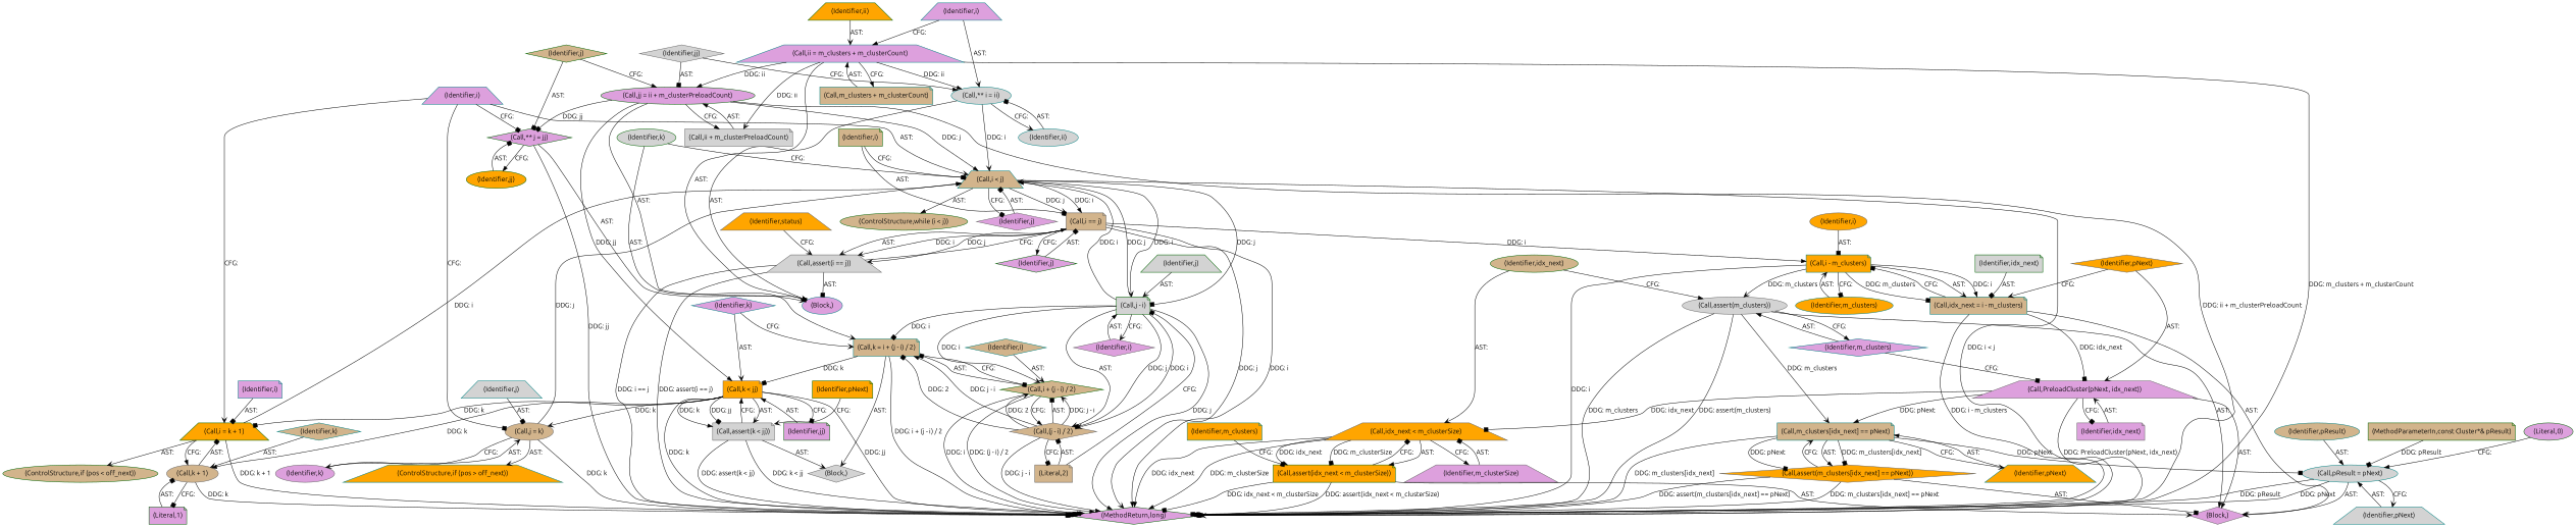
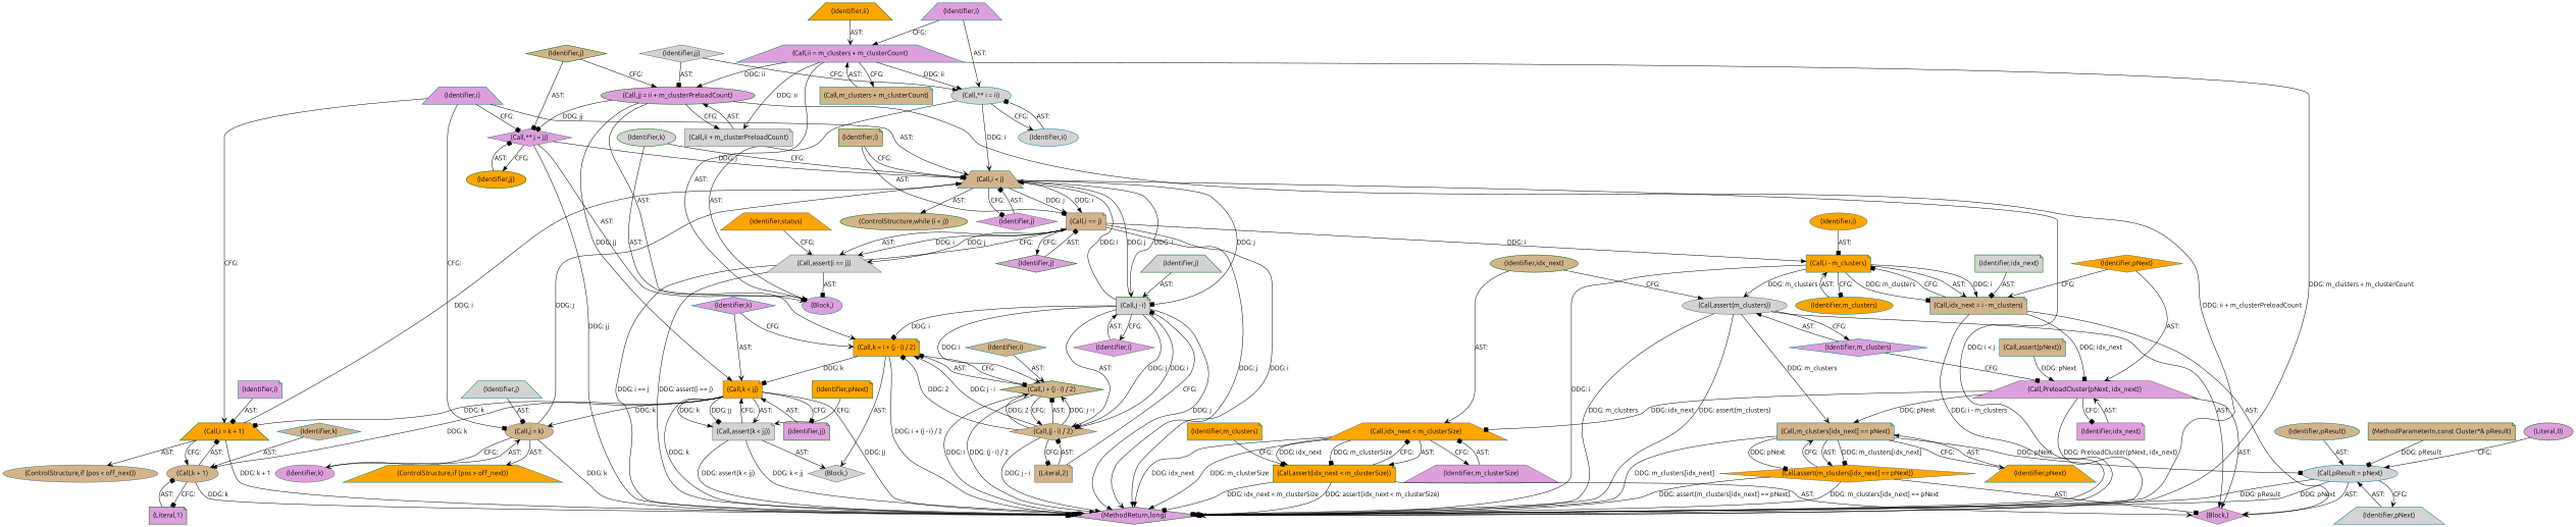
  digraph {
    fontname=Ubuntu
    node [color=teal fillcolor=tan fontname=Ubuntu shape=note style=filled]
    edge [arrowhead=box fontname=Ubuntu]
    n1 [label="(Call,i < j)" shape=trapezium]
    n2 [color=darkgreen fillcolor=lightgrey label="(Call,j - i)"]
    n3 [color=gray40 label="(Call,i == j)"]
    n4 [color=darkgreen label="(ControlStructure,while (i < j))" shape=ellipse]
    n5 [color=darkgreen fillcolor=plum label="(MethodReturn,long)" shape=diamond]
    n6 [color=gray40 fillcolor=plum label="(Identifier,j)" shape=diamond]
-   n7 [label="(Call,k = i + (j - i) / 2)"]
+   n7 [fillcolor=orange label="(Call,k = i + (j - i) / 2)"]
    n8 [color=darkgreen label="(Call,i + (j - i) / 2)" shape=diamond]
    n9 [color=gray40 label="(Call,(j - i) / 2)" shape=diamond]
    n10 [color=gray40 fillcolor=plum label="(Identifier,i)" shape=diamond]
    n11 [color=gray40 fillcolor=lightgrey label="(Call,assert(i == j))" shape=trapezium]
    n12 [fillcolor=orange label="(Call,i - m_clusters)"]
    n13 [color=darkgreen fillcolor=plum label="(Identifier,j)" shape=diamond]
    n14 [color=darkgreen fillcolor=orange label="(Call,i = k + 1)" shape=trapezium]
    n15 [color=gray40 label="(Call,k + 1)" shape=ellipse]
-   n16 [color=darkgreen label="(ControlStructure,if (pos < off_next))" shape=ellipse]
+   n16 [color=gray40 label="(ControlStructure,if (pos < off_next))" shape=ellipse]
    n17 [color=darkgreen fillcolor=plum label="(Literal,1)"]
    n18 [color=gray40 fillcolor=orange label="(Call,k < jj)"]
    n19 [color=gray40 label="(Call,j = k)" shape=ellipse]
    n20 [color=gray40 fillcolor=lightgrey label="(Call,assert(k < jj))"]
    n21 [color=darkgreen fillcolor=plum label="(Identifier,jj)"]
    n22 [color=gray40 fillcolor=plum label="(Identifier,k)" shape=ellipse]
    n23 [fillcolor=orange label="(ControlStructure,if (pos > off_next))" shape=trapezium]
    n24 [color=gray40 fillcolor=lightgrey label="(Block,)" shape=diamond]
    n25 [color=gray40 label="(Literal,2)"]
    n26 [fillcolor=lightgrey label="(Call,** i = ii)" shape=ellipse]
    n27 [fillcolor=lightgrey label="(Identifier,ii)" shape=ellipse]
    n28 [fillcolor=plum label="(Block,)" shape=ellipse]
    n29 [fillcolor=plum label="(Call,ii = m_clusters + m_clusterCount)" shape=trapezium]
    n30 [color=darkgreen fillcolor=plum label="(Call,jj = ii + m_clusterPreloadCount)" shape=ellipse]
    n31 [color=gray40 fillcolor=lightgrey label="(Call,ii + m_clusterPreloadCount)"]
    n32 [label="(Call,m_clusters + m_clusterCount)"]
-   n33 [color=darkgreen fillcolor=plum label="(Call,** j = jj)" shape=diamond]
+   n33 [color=gray40 fillcolor=plum label="(Call,** j = jj)" shape=diamond]
    n34 [color=darkgreen fillcolor=orange label="(Identifier,jj)" shape=ellipse]
    n35 [label="(Call,idx_next = i - m_clusters)"]
    n36 [color=gray40 fillcolor=lightgrey label="(Call,assert(m_clusters))" shape=ellipse]
    n37 [fillcolor=orange label="(Identifier,m_clusters)" shape=ellipse]
    n38 [color=gray40 fillcolor=plum label="(Call,PreloadCluster(pNext, idx_next))" shape=trapezium]
    n39 [color=gray40 fillcolor=plum label="(Block,)" shape=diamond]
    n40 [label="(Call,m_clusters[idx_next] == pNext)"]
    n41 [fillcolor=plum label="(Identifier,m_clusters)" shape=diamond]
    n42 [color=gray40 fillcolor=orange label="(Call,idx_next < m_clusterSize)" shape=trapezium]
    n43 [color=gray40 fillcolor=plum label="(Identifier,idx_next)"]
    n44 [color=darkgreen fillcolor=orange label="(Call,assert(idx_next < m_clusterSize))"]
    n45 [color=gray40 fillcolor=plum label="(Identifier,m_clusterSize)" shape=trapezium]
    n46 [color=gray40 fillcolor=orange label="(Call,assert(m_clusters[idx_next] == pNext))" shape=diamond]
    n47 [fillcolor=lightgrey label="(Call,pResult = pNext)" shape=ellipse]
    n48 [fillcolor=orange label="(Identifier,pNext)" shape=trapezium]
    n49 [fillcolor=lightgrey label="(Identifier,pNext)" shape=trapezium]
    n50 [color=darkgreen label="(Identifier,idx_next)" shape=ellipse]
    n51 [color=darkgreen fillcolor=orange label="(Identifier,pNext)"]
    n52 [color=darkgreen fillcolor=orange label="(Identifier,ii)" shape=trapezium]
    n53 [label="(Identifier,k)" shape=diamond]
    n54 [color=gray40 fillcolor=orange label="(Identifier,i)" shape=ellipse]
    n55 [color=darkgreen label="(Identifier,j)" shape=diamond]
    n56 [label="(Identifier,pResult)" shape=ellipse]
    n57 [fillcolor=plum label="(Identifier,i)" shape=trapezium]
    n58 [label="(Identifier,i)" shape=diamond]
    n59 [color=darkgreen fillcolor=lightgrey label="(Identifier,j)" shape=trapezium]
    n60 [fillcolor=plum label="(Identifier,k)" shape=diamond]
    n61 [fillcolor=plum label="(Identifier,i)"]
    n62 [color=darkgreen fillcolor=lightgrey label="(Identifier,idx_next)"]
    n63 [fillcolor=plum label="(Identifier,i)" shape=trapezium]
    n64 [color=gray40 fillcolor=orange label="(Identifier,pNext)" shape=diamond]
    n65 [color=darkgreen label="(MethodParameterIn,const Cluster*& pResult)"]
    n66 [color=darkgreen label="(Identifier,i)"]
    n67 [color=gray40 fillcolor=lightgrey label="(Identifier,jj)" shape=diamond]
+   n68 [label="(Call,assert(pNext))"]
    n69 [fillcolor=lightgrey label="(Identifier,j)" shape=trapezium]
    n70 [color=gray40 fillcolor=orange label="(Identifier,status)" shape=trapezium]
    n71 [color=darkgreen fillcolor=plum label="(Literal,0)" shape=ellipse]
    n72 [fillcolor=orange label="(Identifier,m_clusters)"]
    n73 [color=darkgreen fillcolor=lightgrey label="(Identifier,k)" shape=ellipse]
    n1 -> n2 [label="DDG: j"]
    n1 -> n2 [arrowhead=vee label="DDG: i"]
    n1 -> n3 [arrowhead=normal label="DDG: i"]
    n1 -> n3 [arrowhead=vee label="DDG: j"]
    n1 -> n4 [arrowhead=normal label="AST: "]
    n1 -> n5 [label="DDG: i < j"]
    n1 -> n6 [label="CFG: "]
    n2 -> n1 [arrowhead=normal label="DDG: i"]
    n2 -> n1 [arrowhead=vee label="DDG: j"]
    n2 -> n5 [arrowhead=normal label="DDG: j"]
    n2 -> n7 [label="DDG: i"]
    n2 -> n8 [arrowhead=vee label="DDG: i"]
    n2 -> n9 [arrowhead=vee label="AST: "]
    n2 -> n9 [label="DDG: j"]
    n2 -> n9 [arrowhead=vee label="DDG: i"]
    n2 -> n10 [arrowhead=vee label="CFG: "]
    n3 -> n5 [arrowhead=vee label="DDG: j"]
    n3 -> n5 [arrowhead=normal label="DDG: i"]
    n3 -> n11 [arrowhead=vee label="AST: "]
    n3 -> n11 [arrowhead=vee label="DDG: i"]
    n3 -> n11 [arrowhead=vee label="DDG: j"]
    n3 -> n12 [arrowhead=normal label="DDG: i"]
    n3 -> n13 [arrowhead=normal label="CFG: "]
    n6 -> n1 [label="AST: "]
    n7 -> n5 [label="DDG: i + (j - i) / 2"]
    n7 -> n8 [label="CFG: "]
    n7 -> n18 [label="DDG: k"]
    n7 -> n24 [arrowhead=vee label="AST: "]
    n8 -> n5 [arrowhead=normal label="DDG: (j - i) / 2"]
    n8 -> n5 [arrowhead=normal label="DDG: i"]
    n8 -> n7 [label="AST: "]
    n8 -> n9 [arrowhead=normal label="CFG: "]
    n9 -> n5 [arrowhead=normal label="DDG: j - i"]
    n9 -> n7 [arrowhead=normal label="DDG: j - i"]
    n9 -> n7 [label="DDG: 2"]
    n9 -> n8 [label="AST: "]
    n9 -> n8 [arrowhead=vee label="DDG: j - i"]
    n9 -> n8 [arrowhead=vee label="DDG: 2"]
    n9 -> n25 [label="CFG: "]
    n10 -> n2 [arrowhead=normal label="AST: "]
    n11 -> n3 [arrowhead=normal label="CFG: "]
    n11 -> n5 [arrowhead=vee label="DDG: i == j"]
    n11 -> n5 [label="DDG: assert(i == j)"]
    n11 -> n28 [label="AST: "]
    n12 -> n5 [arrowhead=vee label="DDG: i"]
    n12 -> n35 [arrowhead=vee label="AST: "]
    n12 -> n35 [arrowhead=normal label="DDG: i"]
    n12 -> n35 [label="DDG: m_clusters"]
    n12 -> n36 [arrowhead=vee label="DDG: m_clusters"]
    n12 -> n37 [label="CFG: "]
    n13 -> n3 [label="AST: "]
    n14 -> n1 [arrowhead=normal label="DDG: i"]
    n14 -> n5 [label="DDG: k + 1"]
    n14 -> n15 [arrowhead=normal label="CFG: "]
    n14 -> n16 [arrowhead=vee label="AST: "]
    n15 -> n5 [arrowhead=normal label="DDG: k"]
    n15 -> n14 [label="AST: "]
    n15 -> n17 [label="CFG: "]
    n17 -> n15 [label="AST: "]
    n18 -> n5 [label="DDG: jj"]
    n18 -> n5 [arrowhead=normal label="DDG: k"]
    n18 -> n14 [label="DDG: k"]
    n18 -> n15 [arrowhead=normal label="DDG: k"]
    n18 -> n19 [arrowhead=vee label="DDG: k"]
    n18 -> n20 [arrowhead=vee label="AST: "]
    n18 -> n20 [arrowhead=normal label="DDG: k"]
    n18 -> n20 [label="DDG: jj"]
    n18 -> n21 [label="CFG: "]
    n19 -> n1 [arrowhead=normal label="DDG: j"]
    n19 -> n5 [label="DDG: k"]
    n19 -> n22 [arrowhead=vee label="CFG: "]
    n19 -> n23 [arrowhead=vee label="AST: "]
    n20 -> n5 [arrowhead=normal label="DDG: k < jj"]
    n20 -> n5 [label="DDG: assert(k < jj)"]
    n20 -> n18 [arrowhead=normal label="CFG: "]
    n20 -> n24 [arrowhead=vee label="AST: "]
    n21 -> n18 [arrowhead=normal label="AST: "]
    n22 -> n19 [arrowhead=vee label="AST: "]
    n25 -> n2 [label="CFG: "]
    n25 -> n9 [label="AST: "]
    n26 -> n1 [arrowhead=vee label="DDG: i"]
    n26 -> n27 [arrowhead=vee label="CFG: "]
    n26 -> n28 [arrowhead=vee label="AST: "]
    n27 -> n26 [label="AST: "]
    n29 -> n5 [arrowhead=normal label="DDG: m_clusters + m_clusterCount"]
    n29 -> n26 [arrowhead=normal label="DDG: ii"]
    n29 -> n28 [label="AST: "]
    n29 -> n30 [arrowhead=normal label="DDG: ii"]
    n29 -> n31 [arrowhead=vee label="DDG: ii"]
    n29 -> n32 [arrowhead=normal label="CFG: "]
    n30 -> n5 [label="DDG: ii + m_clusterPreloadCount"]
    n30 -> n18 [arrowhead=normal label="DDG: jj"]
    n30 -> n28 [arrowhead=normal label="AST: "]
    n30 -> n31 [arrowhead=normal label="CFG: "]
    n30 -> n33 [label="DDG: jj"]
    n31 -> n30 [arrowhead=normal label="AST: "]
    n32 -> n29 [arrowhead=normal label="AST: "]
-   n30 -> n1 [arrowhead=normal label="DDG: j"]
+   n33 -> n1 [arrowhead=normal label="DDG: j"]
    n33 -> n5 [label="DDG: jj"]
    n33 -> n28 [arrowhead=vee label="AST: "]
    n33 -> n34 [arrowhead=normal label="CFG: "]
    n34 -> n33 [label="AST: "]
    n35 -> n5 [arrowhead=normal label="DDG: i - m_clusters"]
    n35 -> n12 [label="CFG: "]
    n35 -> n38 [label="DDG: idx_next"]
    n35 -> n39 [arrowhead=vee label="AST: "]
    n36 -> n5 [label="DDG: assert(m_clusters)"]
    n36 -> n5 [arrowhead=normal label="DDG: m_clusters"]
    n36 -> n39 [arrowhead=normal label="AST: "]
    n36 -> n40 [arrowhead=vee label="DDG: m_clusters"]
    n36 -> n41 [arrowhead=normal label="CFG: "]
    n37 -> n12 [arrowhead=vee label="AST: "]
    n38 -> n5 [arrowhead=normal label="DDG: PreloadCluster(pNext, idx_next)"]
    n38 -> n39 [arrowhead=normal label="AST: "]
    n38 -> n40 [arrowhead=normal label="DDG: pNext"]
    n38 -> n42 [label="DDG: idx_next"]
    n38 -> n43 [label="CFG: "]
    n40 -> n5 [arrowhead=vee label="DDG: m_clusters[idx_next]"]
    n40 -> n46 [arrowhead=normal label="AST: "]
    n40 -> n46 [label="DDG: m_clusters[idx_next]"]
    n40 -> n46 [label="DDG: pNext"]
    n40 -> n47 [label="DDG: pNext"]
    n40 -> n48 [arrowhead=vee label="CFG: "]
    n41 -> n36 [arrowhead=normal label="AST: "]
    n41 -> n38 [label="CFG: "]
    n42 -> n5 [arrowhead=normal label="DDG: idx_next"]
    n42 -> n5 [arrowhead=normal label="DDG: m_clusterSize"]
    n42 -> n44 [arrowhead=normal label="AST: "]
    n42 -> n44 [arrowhead=normal label="DDG: idx_next"]
    n42 -> n44 [label="DDG: m_clusterSize"]
    n42 -> n45 [arrowhead=normal label="CFG: "]
    n43 -> n38 [arrowhead=vee label="AST: "]
    n44 -> n5 [label="DDG: idx_next < m_clusterSize"]
    n44 -> n5 [label="DDG: assert(idx_next < m_clusterSize)"]
    n44 -> n39 [arrowhead=vee label="AST: "]
    n44 -> n42 [label="CFG: "]
    n45 -> n42 [label="AST: "]
    n46 -> n5 [arrowhead=vee label="DDG: m_clusters[idx_next] == pNext"]
    n46 -> n5 [label="DDG: assert(m_clusters[idx_next] == pNext)"]
    n46 -> n39 [label="AST: "]
    n46 -> n40 [arrowhead=vee label="CFG: "]
    n47 -> n5 [arrowhead=vee label="DDG: pResult"]
    n47 -> n5 [arrowhead=normal label="DDG: pNext"]
    n47 -> n39 [arrowhead=vee label="AST: "]
    n47 -> n49 [arrowhead=vee label="CFG: "]
    n48 -> n40 [arrowhead=normal label="AST: "]
    n49 -> n47 [arrowhead=normal label="AST: "]
    n50 -> n36 [arrowhead=normal label="CFG: "]
    n50 -> n42 [arrowhead=vee label="AST: "]
    n51 -> n20 [arrowhead=vee label="CFG: "]
    n52 -> n29 [arrowhead=vee label="AST: "]
    n53 -> n15 [arrowhead=vee label="AST: "]
    n54 -> n12 [label="AST: "]
    n55 -> n30 [arrowhead=normal label="CFG: "]
    n55 -> n33 [label="AST: "]
    n56 -> n47 [arrowhead=normal label="AST: "]
    n57 -> n26 [arrowhead=vee label="AST: "]
    n57 -> n29 [arrowhead=normal label="CFG: "]
    n58 -> n8 [arrowhead=vee label="AST: "]
    n59 -> n2 [arrowhead=vee label="AST: "]
    n60 -> n7 [arrowhead=vee label="CFG: "]
    n60 -> n18 [arrowhead=vee label="AST: "]
    n61 -> n14 [label="AST: "]
    n62 -> n35 [label="AST: "]
    n63 -> n1 [arrowhead=vee label="AST: "]
    n63 -> n14 [arrowhead=vee label="CFG: "]
    n63 -> n19 [label="CFG: "]
    n63 -> n33 [label="CFG: "]
    n64 -> n35 [arrowhead=vee label="CFG: "]
    n64 -> n38 [arrowhead=vee label="AST: "]
    n65 -> n47 [label="DDG: pResult"]
    n66 -> n1 [arrowhead=normal label="CFG: "]
    n66 -> n3 [label="AST: "]
    n67 -> n26 [arrowhead=normal label="CFG: "]
    n67 -> n30 [label="AST: "]
+   n68 -> n38 [arrowhead=normal label="DDG: pNext"]
    n69 -> n19 [label="AST: "]
    n70 -> n11 [arrowhead=vee label="CFG: "]
    n71 -> n47 [arrowhead=normal label="CFG: "]
    n72 -> n44 [label="CFG: "]
    n73 -> n1 [label="CFG: "]
    n73 -> n7 [arrowhead=vee label="AST: "]
  }
